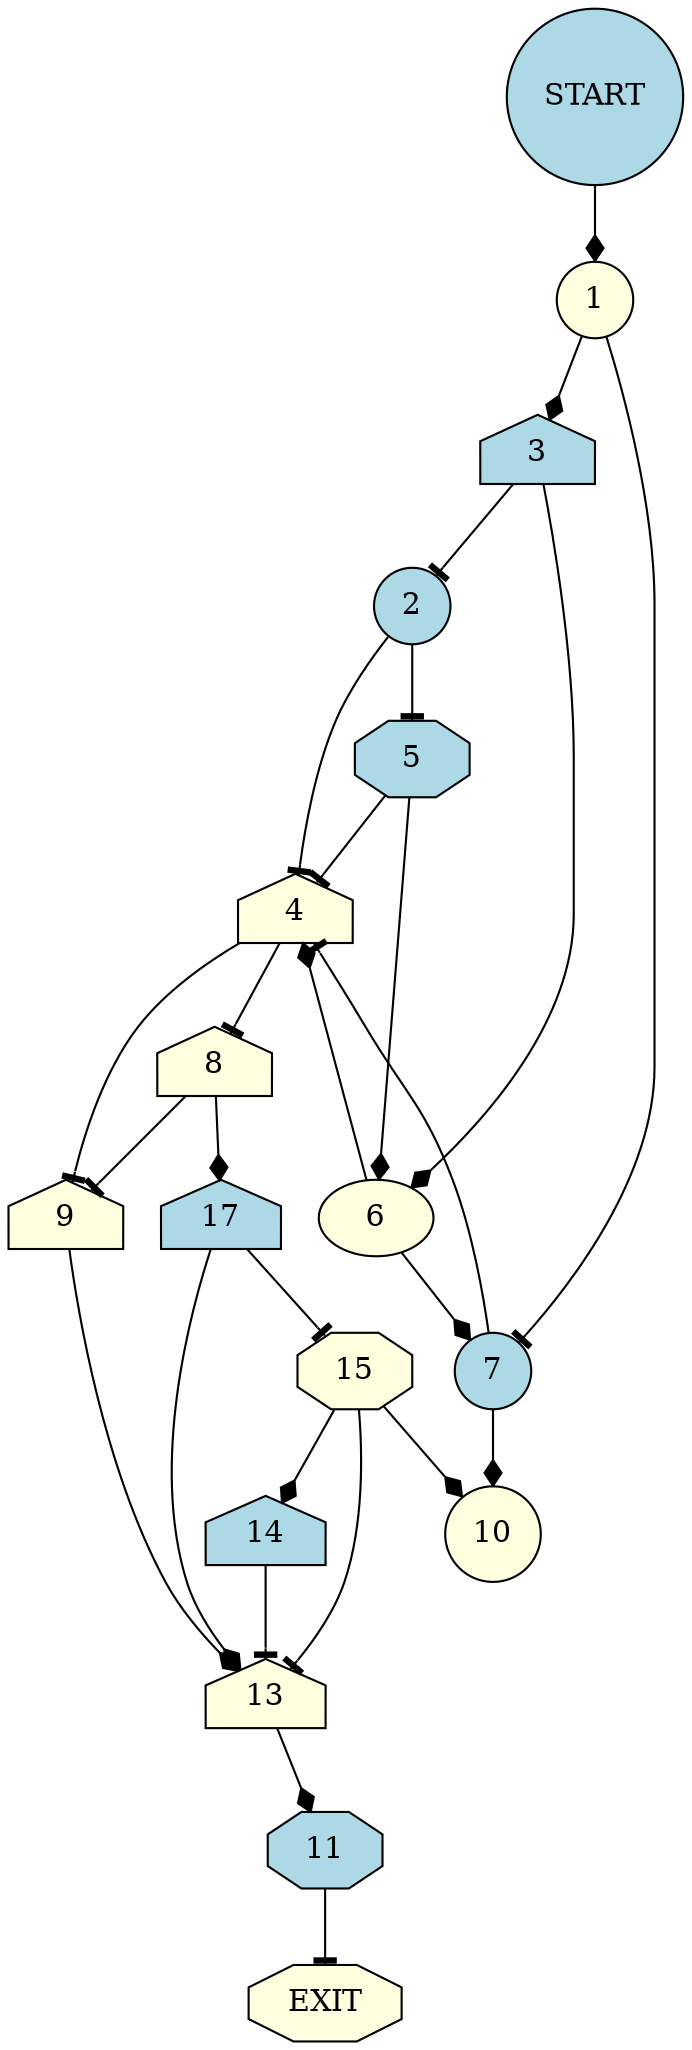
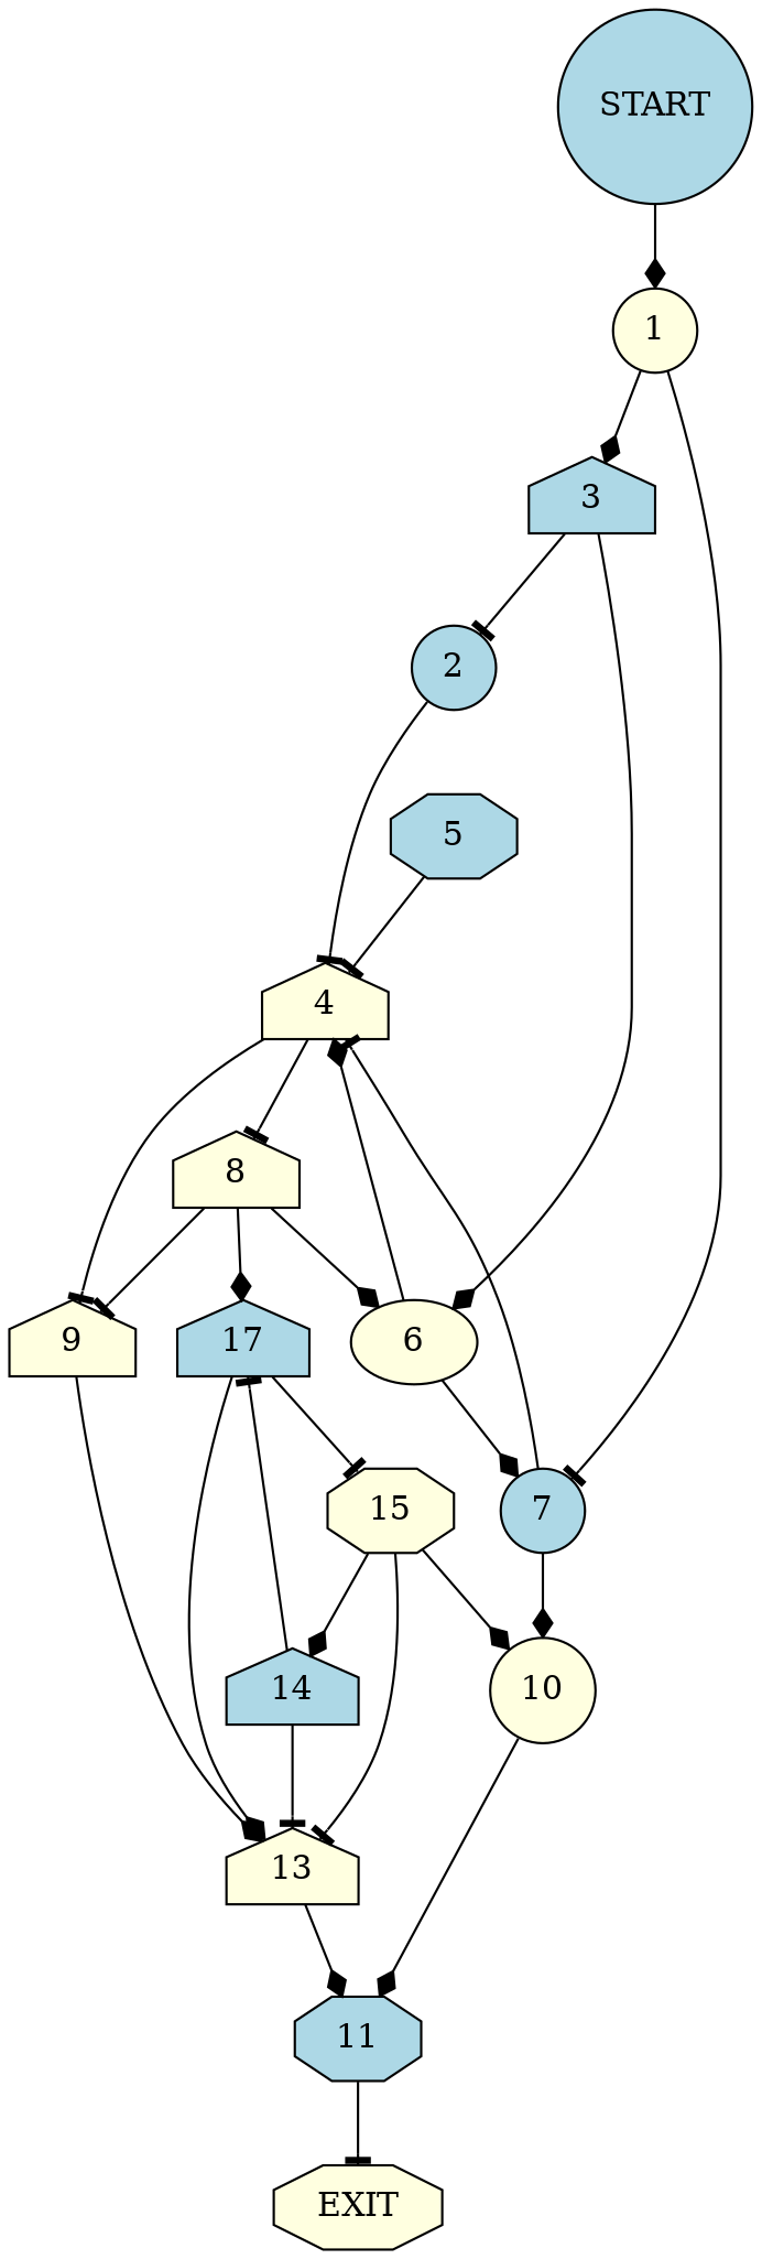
  digraph {
    node [fillcolor=lightyellow shape=house style=filled]
    edge [arrowhead=diamond]
    n1 [fillcolor=lightblue label=START shape=circle]
    1 [shape=circle]
    3 [fillcolor=lightblue]
    7 [fillcolor=lightblue shape=circle]
    n5 [label=EXIT shape=octagon]
    2 [fillcolor=lightblue shape=circle]
    4
    5 [fillcolor=lightblue shape=octagon]
    6 [shape=ellipse]
    8
    9
    n12 [fillcolor=lightblue label=17]
    13
    10 [shape=circle]
    11 [fillcolor=lightblue shape=octagon]
    15 [shape=octagon]
    14 [fillcolor=lightblue]
    n1 -> 1
    1 -> 3
    1 -> 7 [arrowhead=tee]
    3 -> 2 [arrowhead=tee]
    3 -> 6
    7 -> 4 [arrowhead=tee]
    7 -> 10
    2 -> 4 [arrowhead=tee]
-   2 -> 5 [arrowhead=tee]
    4 -> 8 [arrowhead=tee]
    4 -> 9 [arrowhead=tee]
    5 -> 4 [arrowhead=tee]
-   5 -> 6
+   8 -> 6
    6 -> 7
    6 -> 4
    8 -> 9 [arrowhead=tee]
    8 -> n12
    9 -> 13
    n12 -> 13
    n12 -> 15 [arrowhead=tee]
    13 -> 11
+   10 -> 11
    11 -> n5 [arrowhead=tee]
    15 -> 13 [arrowhead=tee]
    15 -> 10
    15 -> 14
+   14 -> n12 [arrowhead=tee]
    14 -> 13 [arrowhead=tee]
  }
